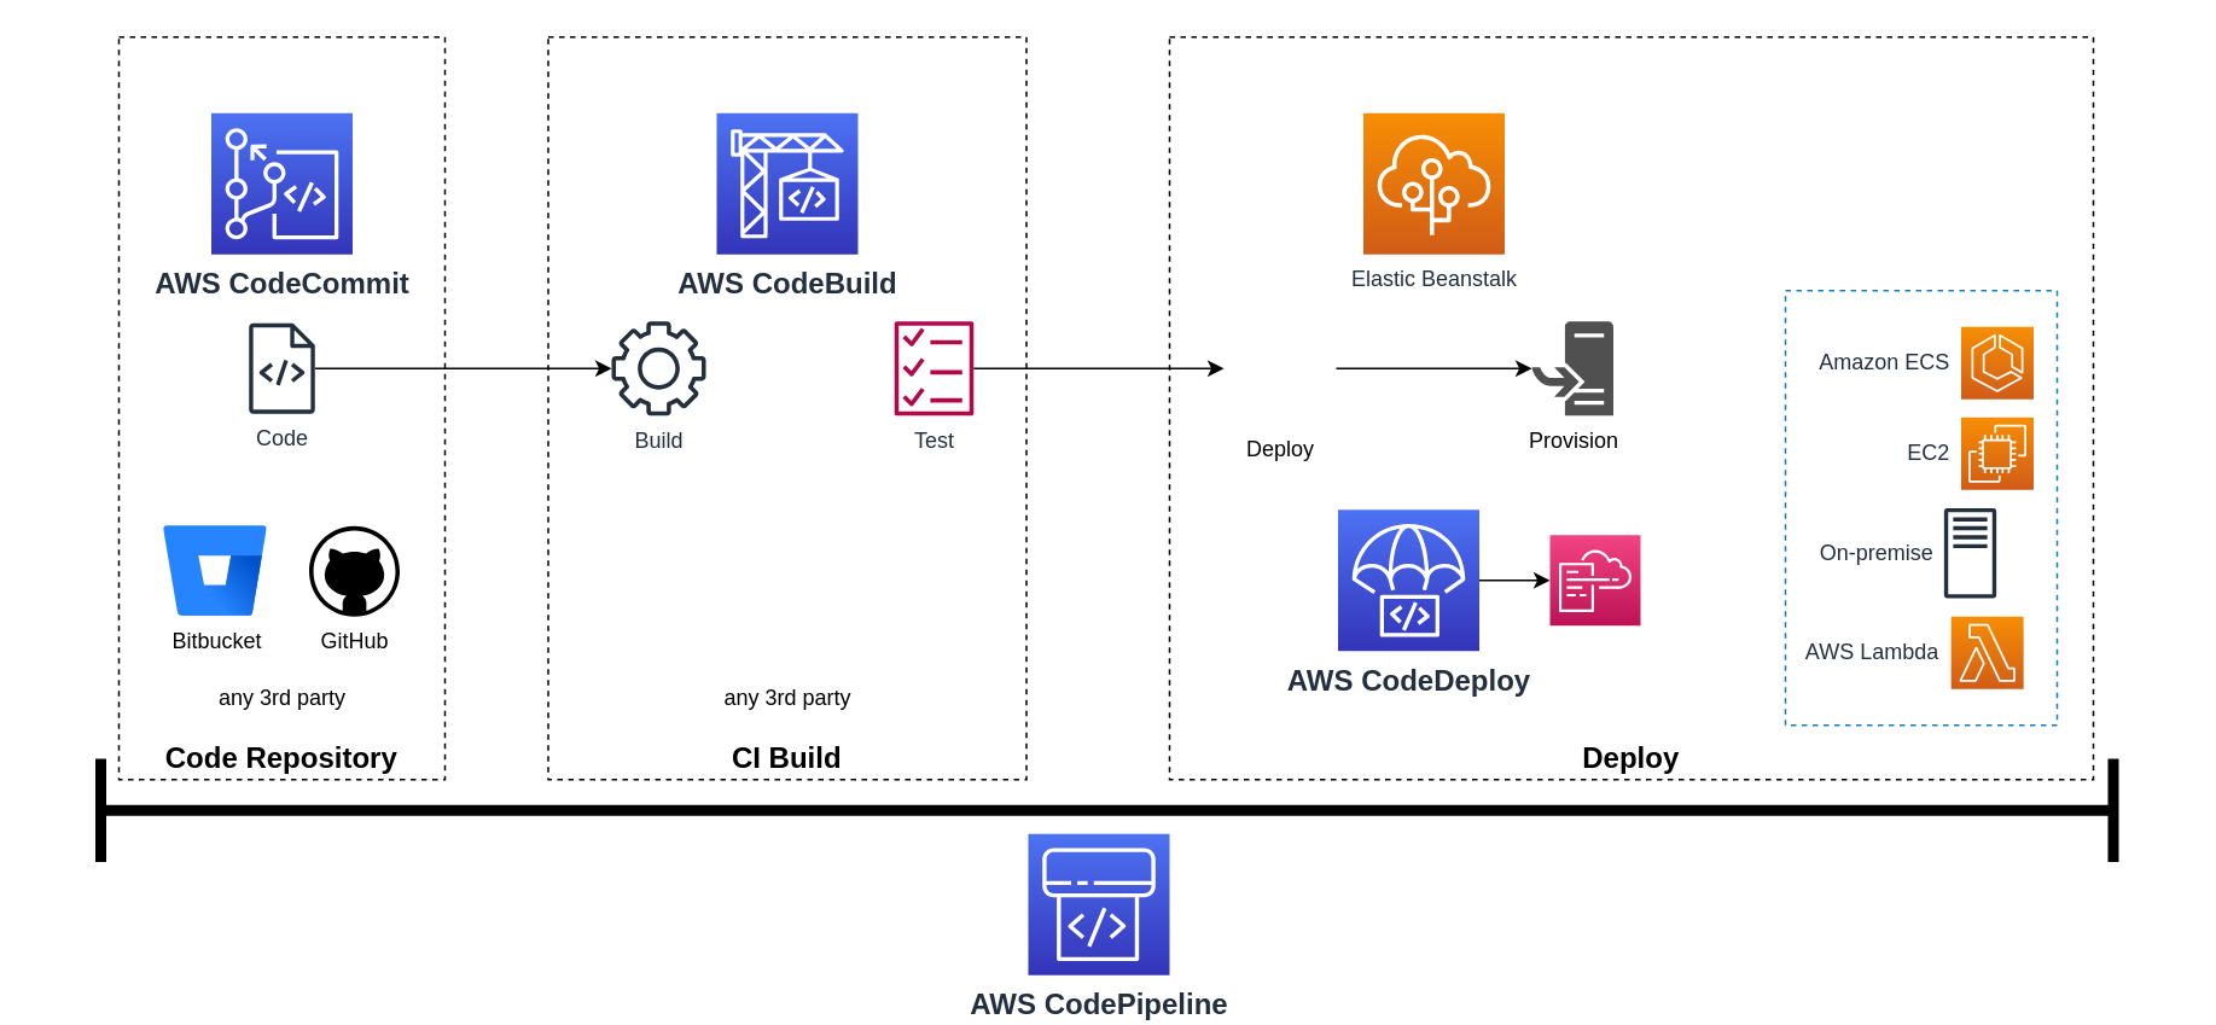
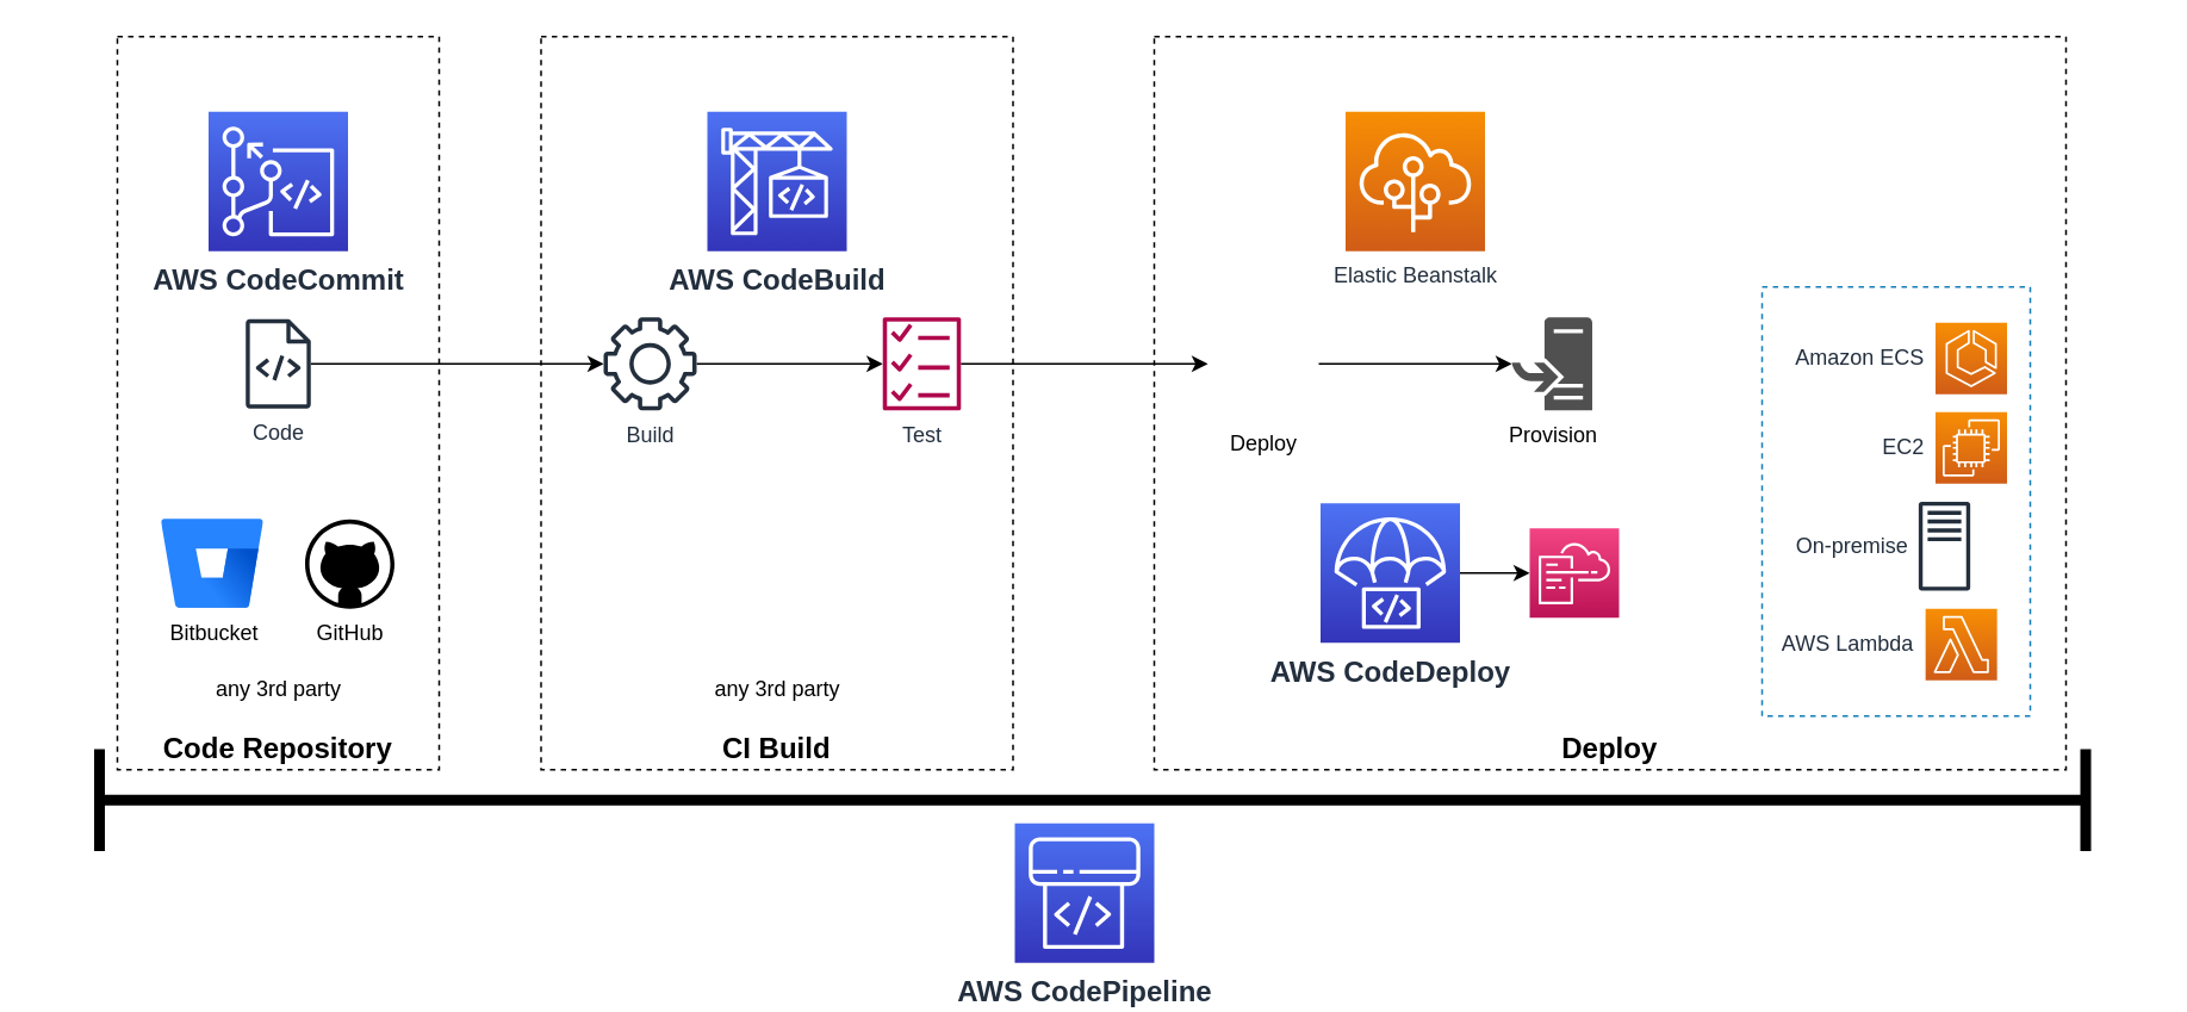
  <mxCell id="0" />
  <mxCell id="1" parent="0" />
  <mxCell id="2" value="Code Repository" style="fillColor=none;strokeColor=#000000;dashed=1;verticalAlign=bottom;fontStyle=1;fontColor=#000000;whiteSpace=wrap;html=1;fontSize=16;" vertex="1" parent="1"><mxGeometry x="30" y="20" width="180" height="410" as="geometry" /></mxCell>
  <mxCell id="3" value="" style="fillColor=none;strokeColor=#147EBA;dashed=1;verticalAlign=top;fontStyle=0;fontColor=#147EBA;whiteSpace=wrap;html=1;" vertex="1" parent="1"><mxGeometry x="950" y="160" width="150" height="240" as="geometry" /></mxCell>
  <mxCell id="4" value="CI Build" style="fillColor=none;strokeColor=#000000;dashed=1;verticalAlign=bottom;fontStyle=1;fontColor=#000000;whiteSpace=wrap;html=1;fontSize=16;" vertex="1" parent="1"><mxGeometry x="267" y="20" width="264" height="410" as="geometry" /></mxCell>
  <mxCell id="5" value="AWS CodeCommit" style="sketch=0;points=[[0,0,0],[0.25,0,0],[0.5,0,0],[0.75,0,0],[1,0,0],[0,1,0],[0.25,1,0],[0.5,1,0],[0.75,1,0],[1,1,0],[0,0.25,0],[0,0.5,0],[0,0.75,0],[1,0.25,0],[1,0.5,0],[1,0.75,0]];outlineConnect=0;fontColor=#232F3E;gradientColor=#4D72F3;gradientDirection=north;fillColor=#3334B9;strokeColor=#ffffff;dashed=0;verticalLabelPosition=bottom;verticalAlign=top;align=center;html=1;fontSize=16;fontStyle=1;aspect=fixed;shape=mxgraph.aws4.resourceIcon;resIcon=mxgraph.aws4.codecommit;" vertex="1" parent="1"><mxGeometry x="81" y="62" width="78" height="78" as="geometry" /></mxCell>
  <mxCell id="6" value="AWS CodeBuild" style="sketch=0;points=[[0,0,0],[0.25,0,0],[0.5,0,0],[0.75,0,0],[1,0,0],[0,1,0],[0.25,1,0],[0.5,1,0],[0.75,1,0],[1,1,0],[0,0.25,0],[0,0.5,0],[0,0.75,0],[1,0.25,0],[1,0.5,0],[1,0.75,0]];outlineConnect=0;fontColor=#232F3E;gradientColor=#4D72F3;gradientDirection=north;fillColor=#3334B9;strokeColor=#ffffff;dashed=0;verticalLabelPosition=bottom;verticalAlign=top;align=center;html=1;fontSize=16;fontStyle=1;aspect=fixed;shape=mxgraph.aws4.resourceIcon;resIcon=mxgraph.aws4.codebuild;" vertex="1" parent="1"><mxGeometry x="360" y="62" width="78" height="78" as="geometry" /></mxCell>
  <mxCell id="7" value="Elastic Beanstalk" style="sketch=0;points=[[0,0,0],[0.25,0,0],[0.5,0,0],[0.75,0,0],[1,0,0],[0,1,0],[0.25,1,0],[0.5,1,0],[0.75,1,0],[1,1,0],[0,0.25,0],[0,0.5,0],[0,0.75,0],[1,0.25,0],[1,0.5,0],[1,0.75,0]];outlineConnect=0;fontColor=#232F3E;gradientColor=#F78E04;gradientDirection=north;fillColor=#D05C17;strokeColor=#ffffff;dashed=0;verticalLabelPosition=bottom;verticalAlign=top;align=center;html=1;fontSize=12;fontStyle=0;aspect=fixed;shape=mxgraph.aws4.resourceIcon;resIcon=mxgraph.aws4.elastic_beanstalk;" vertex="1" parent="1"><mxGeometry x="717" y="62" width="78" height="78" as="geometry" /></mxCell>
  <mxCell id="8" style="edgeStyle=orthogonalEdgeStyle;rounded=0;orthogonalLoop=1;jettySize=auto;html=1;" edge="1" parent="1" source="9" target="11"><mxGeometry relative="1" as="geometry" /></mxCell>
  <mxCell id="9" value="Code" style="sketch=0;outlineConnect=0;fontColor=#232F3E;gradientColor=none;fillColor=#232F3D;strokeColor=none;dashed=0;verticalLabelPosition=bottom;verticalAlign=top;align=center;html=1;fontSize=12;fontStyle=0;aspect=fixed;pointerEvents=1;shape=mxgraph.aws4.source_code;" vertex="1" parent="1"><mxGeometry x="101.73" y="178" width="36.54" height="50" as="geometry" /></mxCell>
+ <mxCell id="10" style="edgeStyle=orthogonalEdgeStyle;rounded=0;orthogonalLoop=1;jettySize=auto;html=1;" edge="1" parent="1" source="11" target="13"><mxGeometry relative="1" as="geometry" /></mxCell>
  <mxCell id="11" value="Build" style="sketch=0;outlineConnect=0;fontColor=#232F3E;gradientColor=none;fillColor=#232F3D;strokeColor=none;dashed=0;verticalLabelPosition=bottom;verticalAlign=top;align=center;html=1;fontSize=12;fontStyle=0;aspect=fixed;pointerEvents=1;shape=mxgraph.aws4.gear;" vertex="1" parent="1"><mxGeometry x="302" y="177" width="52" height="52" as="geometry" /></mxCell>
  <mxCell id="12" style="edgeStyle=orthogonalEdgeStyle;rounded=0;orthogonalLoop=1;jettySize=auto;html=1;entryX=0;entryY=0.5;entryDx=0;entryDy=0;" edge="1" parent="1" source="13" target="15"><mxGeometry relative="1" as="geometry" /></mxCell>
  <mxCell id="13" value="Test" style="sketch=0;outlineConnect=0;fontColor=#232F3E;gradientColor=none;fillColor=#B0084D;strokeColor=none;dashed=0;verticalLabelPosition=bottom;verticalAlign=top;align=center;html=1;fontSize=12;fontStyle=0;aspect=fixed;pointerEvents=1;shape=mxgraph.aws4.checklist;" vertex="1" parent="1"><mxGeometry x="458" y="177" width="44" height="52" as="geometry" /></mxCell>
  <mxCell id="14" style="edgeStyle=orthogonalEdgeStyle;rounded=0;orthogonalLoop=1;jettySize=auto;html=1;" edge="1" parent="1" source="15" target="16"><mxGeometry relative="1" as="geometry" /></mxCell>
  <mxCell id="15" value="Deploy" style="shape=image;html=1;verticalAlign=top;verticalLabelPosition=bottom;labelBackgroundColor=#ffffff;imageAspect=0;aspect=fixed;image=https://cdn0.iconfinder.com/data/icons/phosphor-regular-vol-4/256/rocket-launch-128.png;imageBorder=none;imageBackground=none;strokeWidth=1;" vertex="1" parent="1"><mxGeometry x="640" y="172" width="62" height="62" as="geometry" /></mxCell>
  <mxCell id="16" value="Provision" style="sketch=0;pointerEvents=1;shadow=0;dashed=0;html=1;strokeColor=none;fillColor=#505050;labelPosition=center;verticalLabelPosition=bottom;verticalAlign=top;outlineConnect=0;align=center;shape=mxgraph.office.concepts.install;" vertex="1" parent="1"><mxGeometry x="810" y="177" width="45" height="52" as="geometry" /></mxCell>
  <mxCell id="17" value="GitHub" style="verticalLabelPosition=bottom;html=1;verticalAlign=top;align=center;strokeColor=none;fillColor=#000000;shape=mxgraph.azure.github_code;pointerEvents=1;" vertex="1" parent="1"><mxGeometry x="135" y="290" width="50" height="50" as="geometry" /></mxCell>
  <mxCell id="18" value="Bitbucket" style="image;html=1;image=img/lib/atlassian/Bitbucket_Logo.svg;" vertex="1" parent="1"><mxGeometry x="55" y="290" width="57" height="50" as="geometry" /></mxCell>
  <mxCell id="19" value="any 3rd party" style="text;html=1;align=center;verticalAlign=middle;resizable=0;points=[];autosize=1;strokeColor=none;fillColor=none;" vertex="1" parent="1"><mxGeometry x="75" y="370" width="90" height="30" as="geometry" /></mxCell>
  <mxCell id="20" value="any 3rd party" style="text;html=1;align=center;verticalAlign=middle;resizable=0;points=[];autosize=1;strokeColor=none;fillColor=none;" vertex="1" parent="1"><mxGeometry x="354" y="370" width="90" height="30" as="geometry" /></mxCell>
  <mxCell id="21" value="" style="shape=image;verticalLabelPosition=bottom;labelBackgroundColor=default;verticalAlign=top;aspect=fixed;imageAspect=0;image=https://logos-download.com/wp-content/uploads/2016/10/Jenkins_logo_wordmark.png;" vertex="1" parent="1"><mxGeometry x="305.81" y="290" width="196.19" height="60" as="geometry" /></mxCell>
  <mxCell id="22" value="Deploy" style="fillColor=none;strokeColor=#000000;dashed=1;verticalAlign=bottom;fontStyle=1;fontColor=#000000;whiteSpace=wrap;html=1;fontSize=16;" vertex="1" parent="1"><mxGeometry x="610" y="20" width="510" height="410" as="geometry" /></mxCell>
  <mxCell id="23" style="edgeStyle=orthogonalEdgeStyle;rounded=0;orthogonalLoop=1;jettySize=auto;html=1;entryX=0;entryY=0.5;entryDx=0;entryDy=0;entryPerimeter=0;" edge="1" parent="1" source="24" target="31"><mxGeometry relative="1" as="geometry" /></mxCell>
  <mxCell id="24" value="AWS CodeDeploy" style="sketch=0;points=[[0,0,0],[0.25,0,0],[0.5,0,0],[0.75,0,0],[1,0,0],[0,1,0],[0.25,1,0],[0.5,1,0],[0.75,1,0],[1,1,0],[0,0.25,0],[0,0.5,0],[0,0.75,0],[1,0.25,0],[1,0.5,0],[1,0.75,0]];outlineConnect=0;fontColor=#232F3E;gradientColor=#4D72F3;gradientDirection=north;fillColor=#3334B9;strokeColor=#ffffff;dashed=0;verticalLabelPosition=bottom;verticalAlign=top;align=center;html=1;fontSize=16;fontStyle=1;aspect=fixed;shape=mxgraph.aws4.resourceIcon;resIcon=mxgraph.aws4.codedeploy;" vertex="1" parent="1"><mxGeometry x="703" y="281" width="78" height="78" as="geometry" /></mxCell>
  <mxCell id="25" value="EC2" style="sketch=0;points=[[0,0,0],[0.25,0,0],[0.5,0,0],[0.75,0,0],[1,0,0],[0,1,0],[0.25,1,0],[0.5,1,0],[0.75,1,0],[1,1,0],[0,0.25,0],[0,0.5,0],[0,0.75,0],[1,0.25,0],[1,0.5,0],[1,0.75,0]];outlineConnect=0;fontColor=#232F3E;gradientColor=#F78E04;gradientDirection=north;fillColor=#D05C17;strokeColor=#ffffff;dashed=0;verticalLabelPosition=middle;verticalAlign=middle;align=right;html=1;fontSize=12;fontStyle=0;aspect=fixed;shape=mxgraph.aws4.resourceIcon;resIcon=mxgraph.aws4.ec2;labelPosition=left;spacingRight=5;" vertex="1" parent="1"><mxGeometry x="1047" y="230" width="40" height="40" as="geometry" /></mxCell>
  <mxCell id="26" value="AWS Lambda" style="sketch=0;points=[[0,0,0],[0.25,0,0],[0.5,0,0],[0.75,0,0],[1,0,0],[0,1,0],[0.25,1,0],[0.5,1,0],[0.75,1,0],[1,1,0],[0,0.25,0],[0,0.5,0],[0,0.75,0],[1,0.25,0],[1,0.5,0],[1,0.75,0]];outlineConnect=0;fontColor=#232F3E;gradientColor=#F78E04;gradientDirection=north;fillColor=#D05C17;strokeColor=#ffffff;dashed=0;verticalLabelPosition=middle;verticalAlign=middle;align=right;html=1;fontSize=12;fontStyle=0;aspect=fixed;shape=mxgraph.aws4.resourceIcon;resIcon=mxgraph.aws4.lambda;labelPosition=left;spacingRight=5;" vertex="1" parent="1"><mxGeometry x="1041.43" y="340" width="40" height="40" as="geometry" /></mxCell>
  <mxCell id="27" value="Amazon ECS" style="sketch=0;points=[[0,0,0],[0.25,0,0],[0.5,0,0],[0.75,0,0],[1,0,0],[0,1,0],[0.25,1,0],[0.5,1,0],[0.75,1,0],[1,1,0],[0,0.25,0],[0,0.5,0],[0,0.75,0],[1,0.25,0],[1,0.5,0],[1,0.75,0]];outlineConnect=0;fontColor=#232F3E;gradientColor=#F78E04;gradientDirection=north;fillColor=#D05C17;strokeColor=#ffffff;dashed=0;verticalLabelPosition=middle;verticalAlign=middle;align=right;html=1;fontSize=12;fontStyle=0;aspect=fixed;shape=mxgraph.aws4.resourceIcon;resIcon=mxgraph.aws4.ecs;labelPosition=left;spacingRight=5;" vertex="1" parent="1"><mxGeometry x="1047" y="180" width="40" height="40" as="geometry" /></mxCell>
  <mxCell id="28" value="On-premise" style="sketch=0;outlineConnect=0;fontColor=#232F3E;gradientColor=none;fillColor=#232F3D;strokeColor=none;dashed=0;verticalLabelPosition=middle;verticalAlign=middle;align=right;html=1;fontSize=12;fontStyle=0;aspect=fixed;pointerEvents=1;shape=mxgraph.aws4.traditional_server;labelPosition=left;spacingRight=5;" vertex="1" parent="1"><mxGeometry x="1037.58" y="280" width="28.85" height="50" as="geometry" /></mxCell>
  <mxCell id="29" value="" style="edgeStyle=none;orthogonalLoop=1;jettySize=auto;html=1;rounded=0;startArrow=baseDash;startFill=0;endArrow=baseDash;endFill=0;strokeWidth=6;endSize=50;startSize=50;" edge="1" parent="1"><mxGeometry width="100" relative="1" as="geometry"><mxPoint x="20" y="447" as="sourcePoint" /><mxPoint x="1131" y="447" as="targetPoint" /><Array as="points" /></mxGeometry></mxCell>
  <mxCell id="30" value="AWS CodePipeline" style="sketch=0;points=[[0,0,0],[0.25,0,0],[0.5,0,0],[0.75,0,0],[1,0,0],[0,1,0],[0.25,1,0],[0.5,1,0],[0.75,1,0],[1,1,0],[0,0.25,0],[0,0.5,0],[0,0.75,0],[1,0.25,0],[1,0.5,0],[1,0.75,0]];outlineConnect=0;fontColor=#232F3E;gradientColor=#4D72F3;gradientDirection=north;fillColor=#3334B9;strokeColor=#ffffff;dashed=0;verticalLabelPosition=bottom;verticalAlign=top;align=center;html=1;fontSize=16;fontStyle=1;aspect=fixed;shape=mxgraph.aws4.resourceIcon;resIcon=mxgraph.aws4.codepipeline;" vertex="1" parent="1"><mxGeometry x="532" y="460" width="78" height="78" as="geometry" /></mxCell>
  <mxCell id="31" value="" style="sketch=0;points=[[0,0,0],[0.25,0,0],[0.5,0,0],[0.75,0,0],[1,0,0],[0,1,0],[0.25,1,0],[0.5,1,0],[0.75,1,0],[1,1,0],[0,0.25,0],[0,0.5,0],[0,0.75,0],[1,0.25,0],[1,0.5,0],[1,0.75,0]];points=[[0,0,0],[0.25,0,0],[0.5,0,0],[0.75,0,0],[1,0,0],[0,1,0],[0.25,1,0],[0.5,1,0],[0.75,1,0],[1,1,0],[0,0.25,0],[0,0.5,0],[0,0.75,0],[1,0.25,0],[1,0.5,0],[1,0.75,0]];outlineConnect=0;fontColor=#232F3E;gradientColor=#F34482;gradientDirection=north;fillColor=#BC1356;strokeColor=#ffffff;dashed=0;verticalLabelPosition=bottom;verticalAlign=top;align=center;html=1;fontSize=12;fontStyle=0;aspect=fixed;shape=mxgraph.aws4.resourceIcon;resIcon=mxgraph.aws4.cloudformation;" vertex="1" parent="1"><mxGeometry x="820" y="295" width="50" height="50" as="geometry" /></mxCell>
